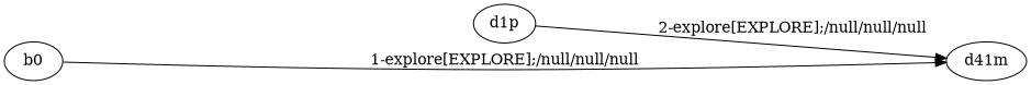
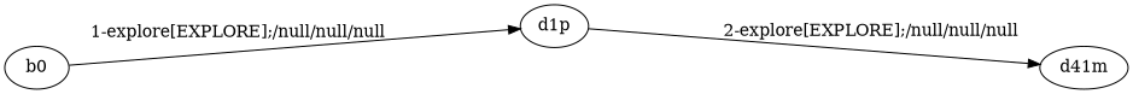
  digraph {
    rankdir=LR
    b0
    d1p
    n3 [label=d41m]
-   b0 -> n3 [label="1-explore[EXPLORE];/null/null/null"]
+   b0 -> d1p [label="1-explore[EXPLORE];/null/null/null"]
    d1p -> n3 [label="2-explore[EXPLORE];/null/null/null"]
  }
